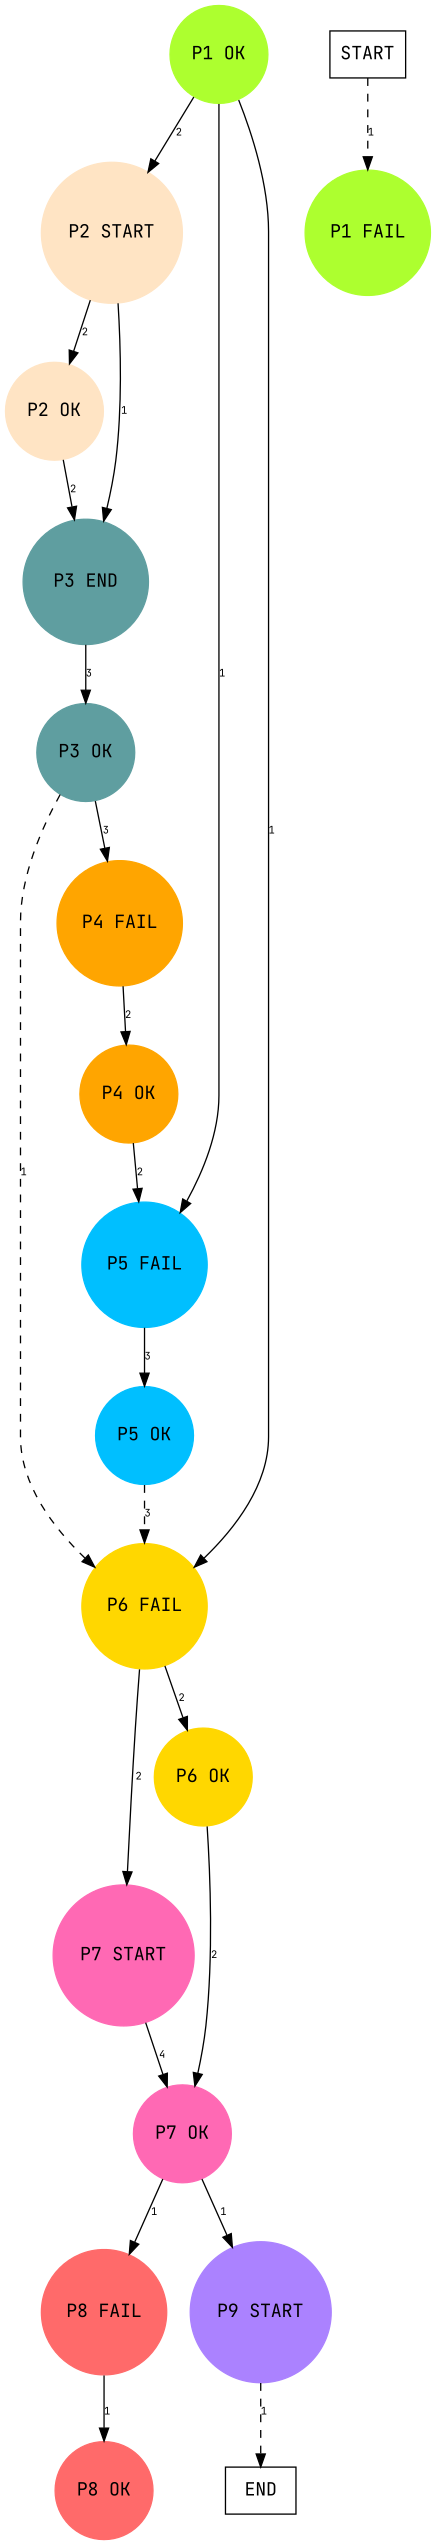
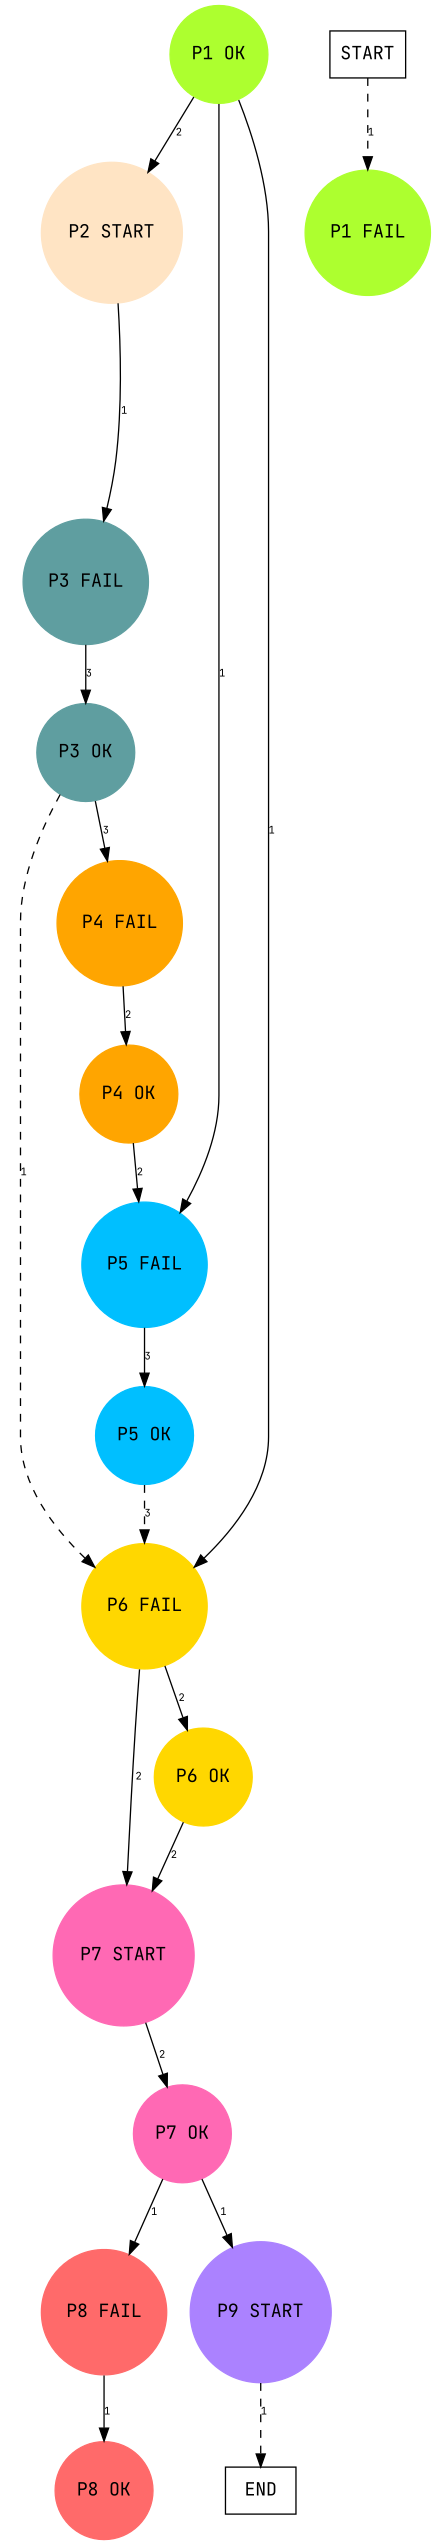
  digraph {
    fontname="JetBrains Mono"
    node [color=bisque fontname="JetBrains Mono" shape=circle style=filled]
    edge [fontname="JetBrains Mono" fontsize=8 labelfloat=false]
    n1 [label="P2 START"]
    "P1 OK" [color=greenyellow]
    "P5 FAIL" [color=deepskyblue]
    "P6 FAIL" [color=gold]
-   "P2 OK"
-   "P3 FAIL" [color=cadetblue label="P3 END"]
+   "P3 FAIL" [color=cadetblue]
    "P5 OK" [color=deepskyblue]
    n8 [color=hotpink label="P7 START"]
    "P6 OK" [color=gold]
    "P3 OK" [color=cadetblue]
    "P4 FAIL" [color=orange]
    "P4 OK" [color=orange]
    "P7 OK" [color=hotpink]
    "P8 FAIL" [color=indianred1]
    n15 [color=mediumpurple1 label="P9 START"]
    "P8 OK" [color=indianred1]
    END [color=black fillcolor=white shape=box]
    START [color=black fillcolor=white shape=box]
    "P1 FAIL" [color=greenyellow]
-   n1 -> "P2 OK" [label=2]
    n1 -> "P3 FAIL" [label=1]
    "P1 OK" -> n1 [label=2]
    "P1 OK" -> "P5 FAIL" [label=1]
    "P1 OK" -> "P6 FAIL" [label=1]
    "P5 FAIL" -> "P5 OK" [label=3]
    "P6 FAIL" -> n8 [label=2]
    "P6 FAIL" -> "P6 OK" [label=2]
-   "P2 OK" -> "P3 FAIL" [label=2]
    "P3 FAIL" -> "P3 OK" [label=3]
    "P5 OK" -> "P6 FAIL" [label=3 style=dashed]
-   n8 -> "P7 OK" [label=4]
-   "P6 OK" -> "P7 OK" [label=2]
+   n8 -> "P7 OK" [label=2]
+   "P6 OK" -> n8 [label=2]
    "P3 OK" -> "P6 FAIL" [label=1 style=dashed]
    "P3 OK" -> "P4 FAIL" [label=3]
    "P4 FAIL" -> "P4 OK" [label=2]
    "P4 OK" -> "P5 FAIL" [label=2]
    "P7 OK" -> "P8 FAIL" [label=1]
    "P7 OK" -> n15 [label=1]
    "P8 FAIL" -> "P8 OK" [label=1]
    n15 -> END [label=1 style=dashed]
    START -> "P1 FAIL" [label=1 style=dashed]
  }
